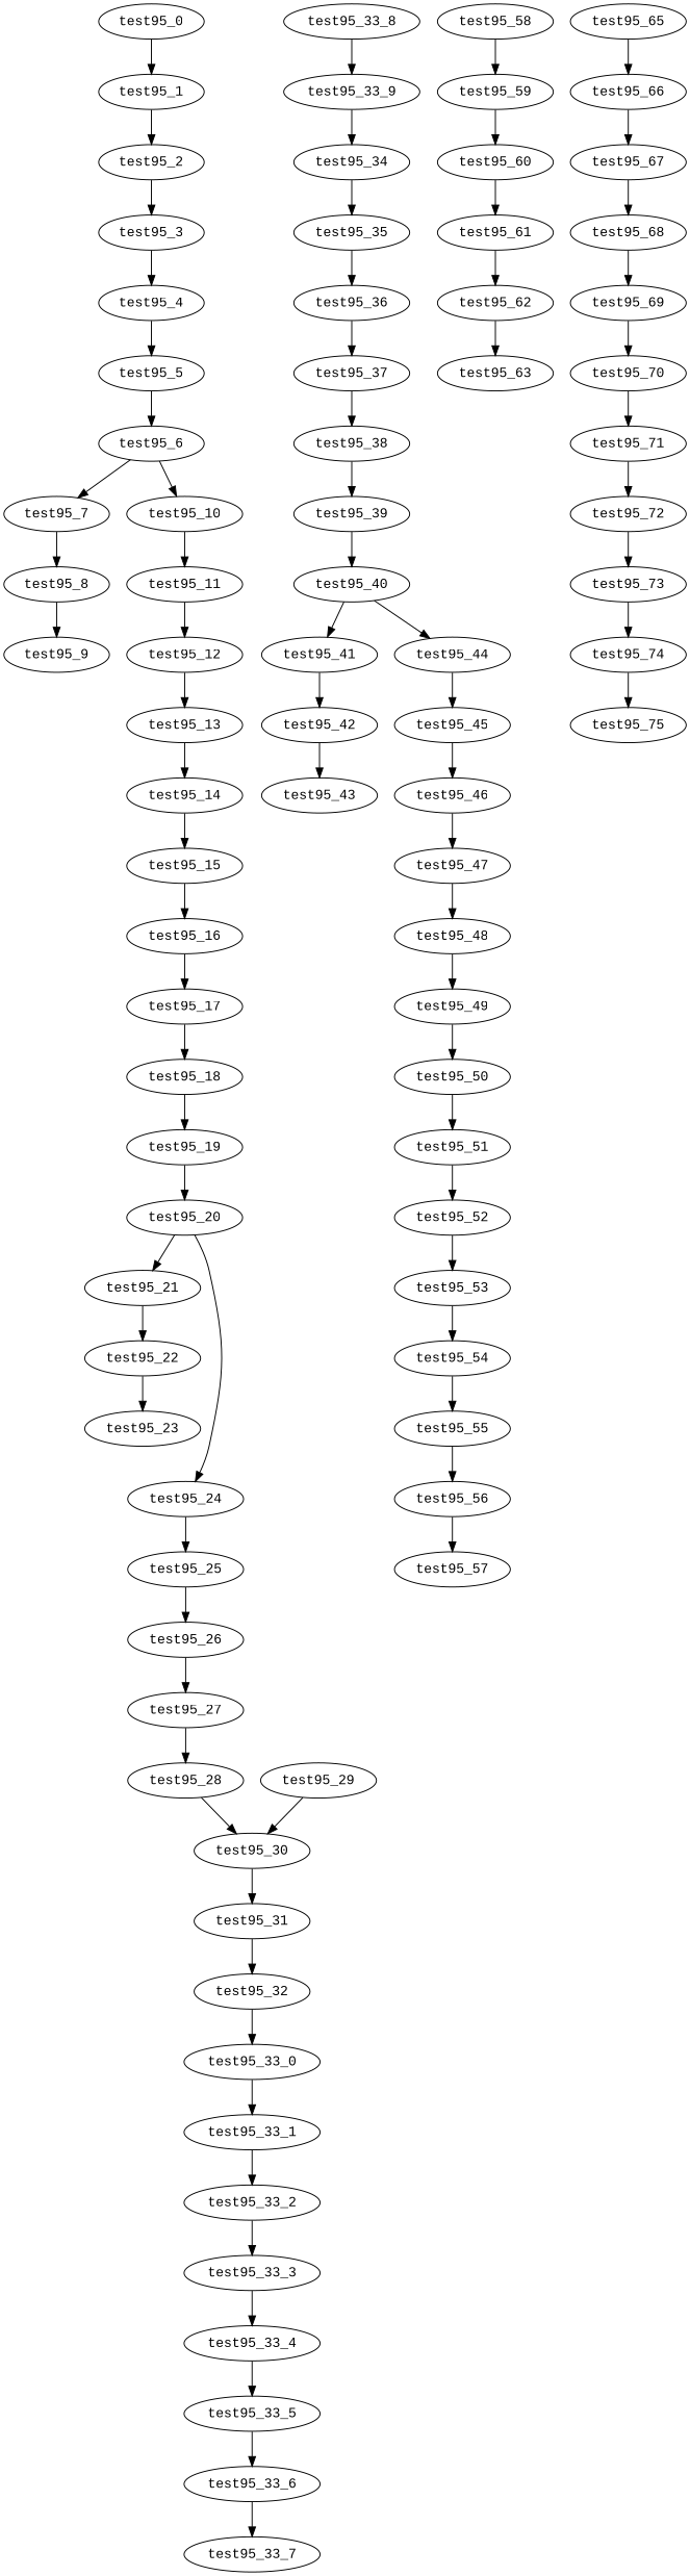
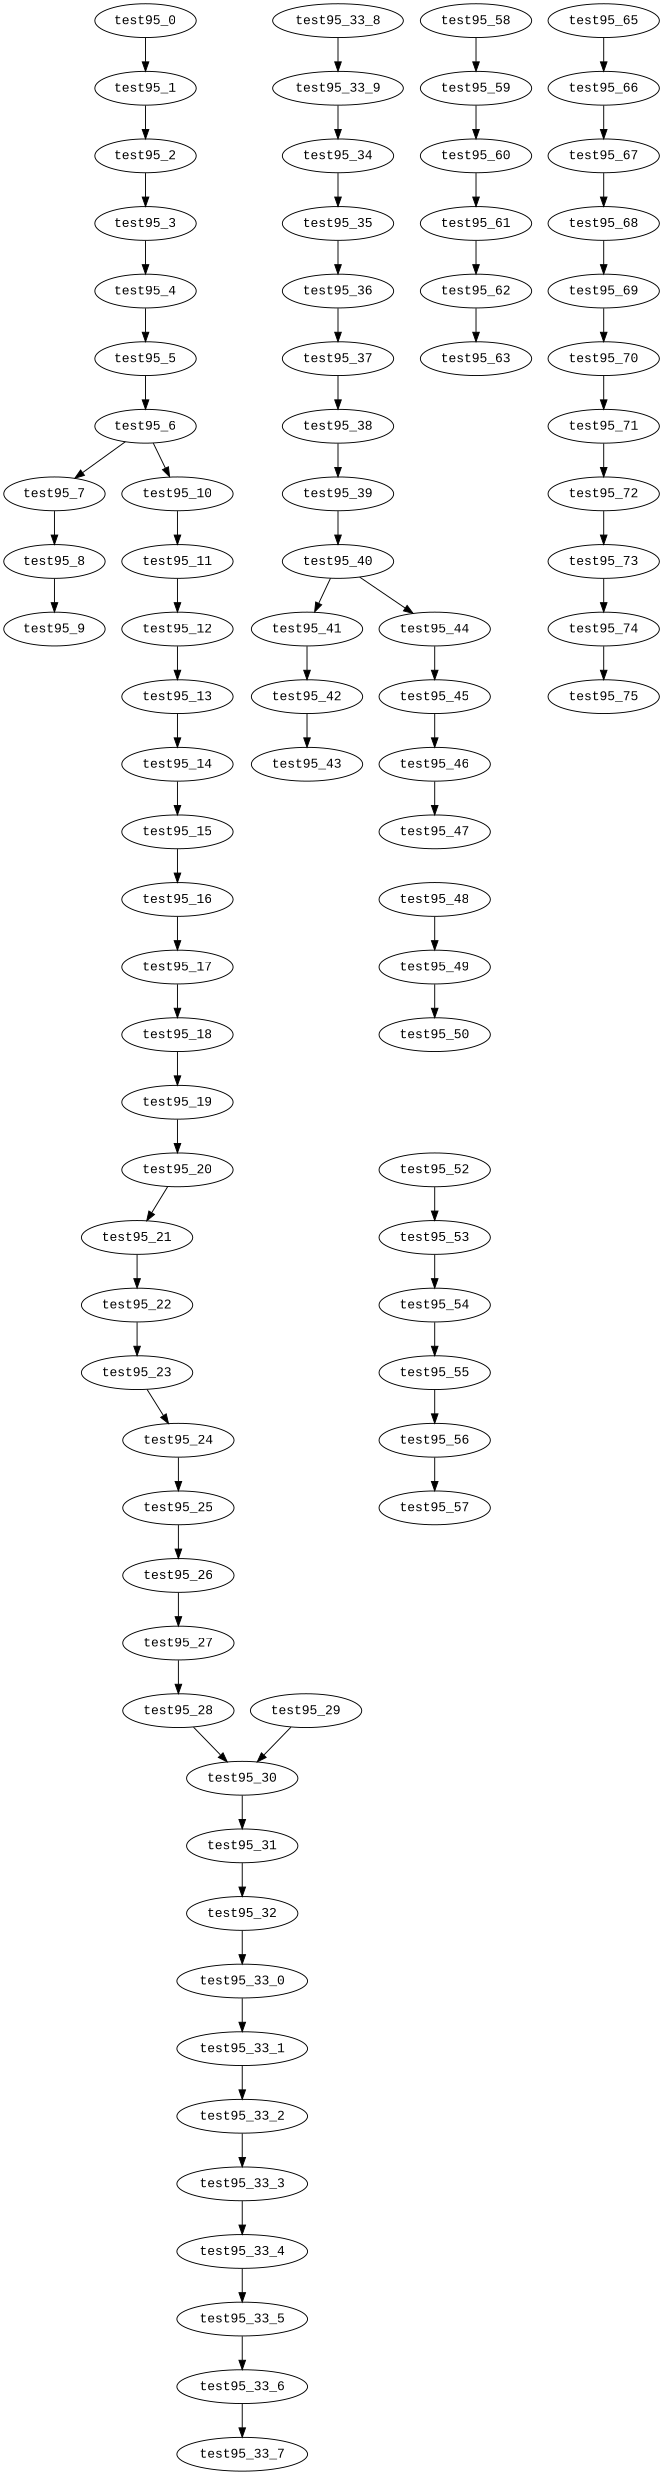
  digraph {
    fontname="Liberation Mono"
    node [fontname="Liberation Mono"]
    edge [fontname="Liberation Mono"]
    test95_0
    test95_1
    test95_2
    test95_3
    test95_4
    test95_5
    test95_6
    test95_7
    test95_10
    test95_8
    test95_9
    test95_11
    test95_12
    test95_13
    test95_14
    test95_15
    test95_16
    test95_17
    test95_18
    test95_19
    test95_20
    test95_21
    test95_22
    test95_23
    test95_24
    test95_25
    test95_26
    test95_27
    test95_28
    test95_30
    test95_29
    test95_31
    test95_32
    test95_33_0
    test95_33_1
    test95_33_2
    test95_33_3
    test95_33_4
    test95_33_5
    test95_33_6
    test95_33_7
    test95_33_8
    test95_33_9
    test95_34
    test95_35
    test95_36
    test95_37
    test95_38
    test95_39
    test95_40
    test95_41
    test95_44
    test95_42
    test95_43
    test95_45
    test95_46
    test95_47
    test95_48
    test95_49
    test95_50
-   test95_51
    test95_52
    test95_53
    test95_54
    test95_55
    test95_56
    test95_57
    test95_58
    test95_59
    test95_60
    test95_61
    test95_62
    test95_63
    test95_65
    test95_66
    test95_67
    test95_68
    test95_69
    test95_70
    test95_71
    test95_72
    test95_73
    test95_74
    test95_75
    test95_0 -> test95_1
    test95_1 -> test95_2
    test95_2 -> test95_3
    test95_3 -> test95_4
    test95_4 -> test95_5
    test95_5 -> test95_6
    test95_6 -> test95_7
    test95_6 -> test95_10
    test95_7 -> test95_8
    test95_10 -> test95_11
    test95_8 -> test95_9
    test95_11 -> test95_12
    test95_12 -> test95_13
    test95_13 -> test95_14
    test95_14 -> test95_15
    test95_15 -> test95_16
    test95_16 -> test95_17
    test95_17 -> test95_18
    test95_18 -> test95_19
    test95_19 -> test95_20
    test95_20 -> test95_21
    test95_21 -> test95_22
    test95_22 -> test95_23
-   test95_20 -> test95_24
+   test95_23 -> test95_24
    test95_24 -> test95_25
    test95_25 -> test95_26
    test95_26 -> test95_27
    test95_27 -> test95_28
    test95_28 -> test95_30
    test95_30 -> test95_31
    test95_29 -> test95_30
    test95_31 -> test95_32
    test95_32 -> test95_33_0
    test95_33_0 -> test95_33_1
    test95_33_1 -> test95_33_2
    test95_33_2 -> test95_33_3
    test95_33_3 -> test95_33_4
    test95_33_4 -> test95_33_5
    test95_33_5 -> test95_33_6
    test95_33_6 -> test95_33_7
    test95_33_8 -> test95_33_9
    test95_33_9 -> test95_34
    test95_34 -> test95_35
    test95_35 -> test95_36
    test95_36 -> test95_37
    test95_37 -> test95_38
    test95_38 -> test95_39
    test95_39 -> test95_40
    test95_40 -> test95_41
    test95_40 -> test95_44
    test95_41 -> test95_42
    test95_44 -> test95_45
    test95_42 -> test95_43
    test95_45 -> test95_46
    test95_46 -> test95_47
-   test95_47 -> test95_48
    test95_48 -> test95_49
    test95_49 -> test95_50
-   test95_50 -> test95_51
-   test95_51 -> test95_52
    test95_52 -> test95_53
    test95_53 -> test95_54
    test95_54 -> test95_55
    test95_55 -> test95_56
    test95_56 -> test95_57
    test95_58 -> test95_59
    test95_59 -> test95_60
    test95_60 -> test95_61
    test95_61 -> test95_62
    test95_62 -> test95_63
    test95_65 -> test95_66
    test95_66 -> test95_67
    test95_67 -> test95_68
    test95_68 -> test95_69
    test95_69 -> test95_70
    test95_70 -> test95_71
    test95_71 -> test95_72
    test95_72 -> test95_73
    test95_73 -> test95_74
    test95_74 -> test95_75
  }
